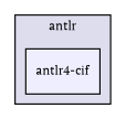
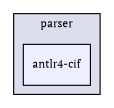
  digraph {
    compound=true
    fontname="PT Serif"
    n1 [fillcolor="#eeeeff" fontname="PT Serif" fontsize=10 label="antlr4-cif" pencolor=black shape=box style=filled]
    subgraph cluster_1 {
      bgcolor="#ddddee"
      fontsize=10
-     label=antlr
+     label=parser
      pencolor=black
      n1
    }
  }
